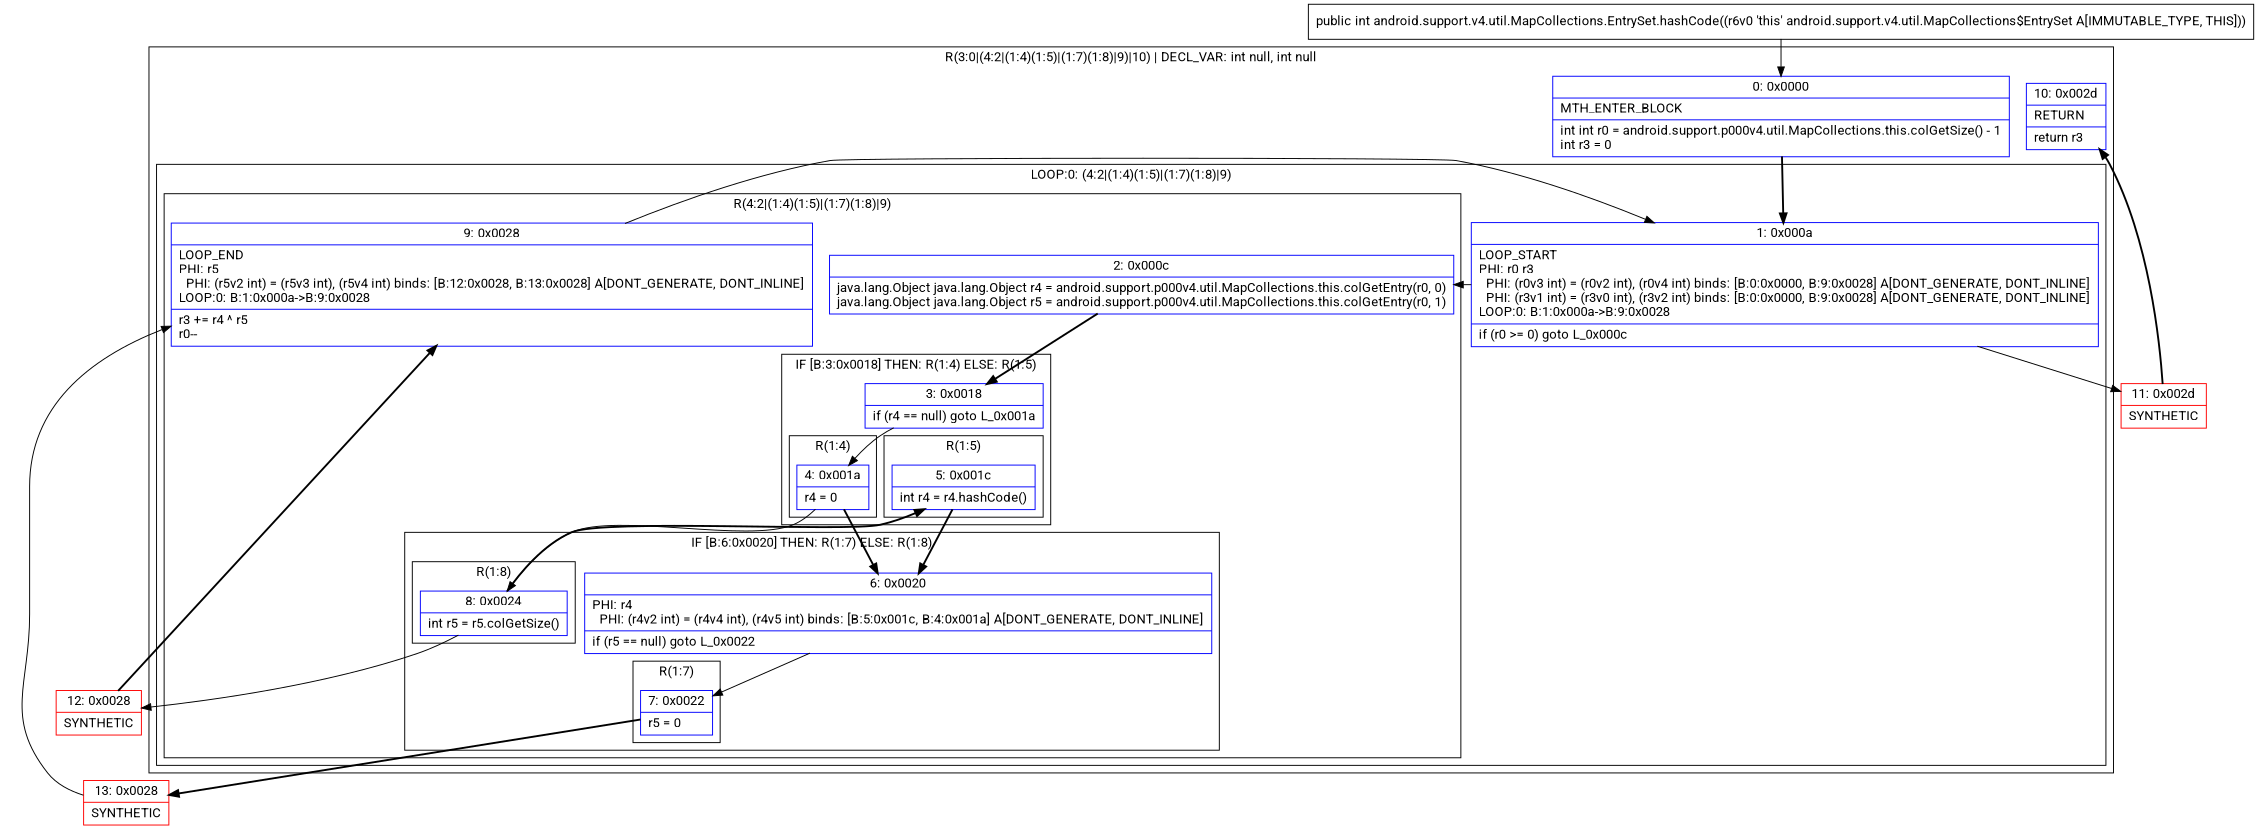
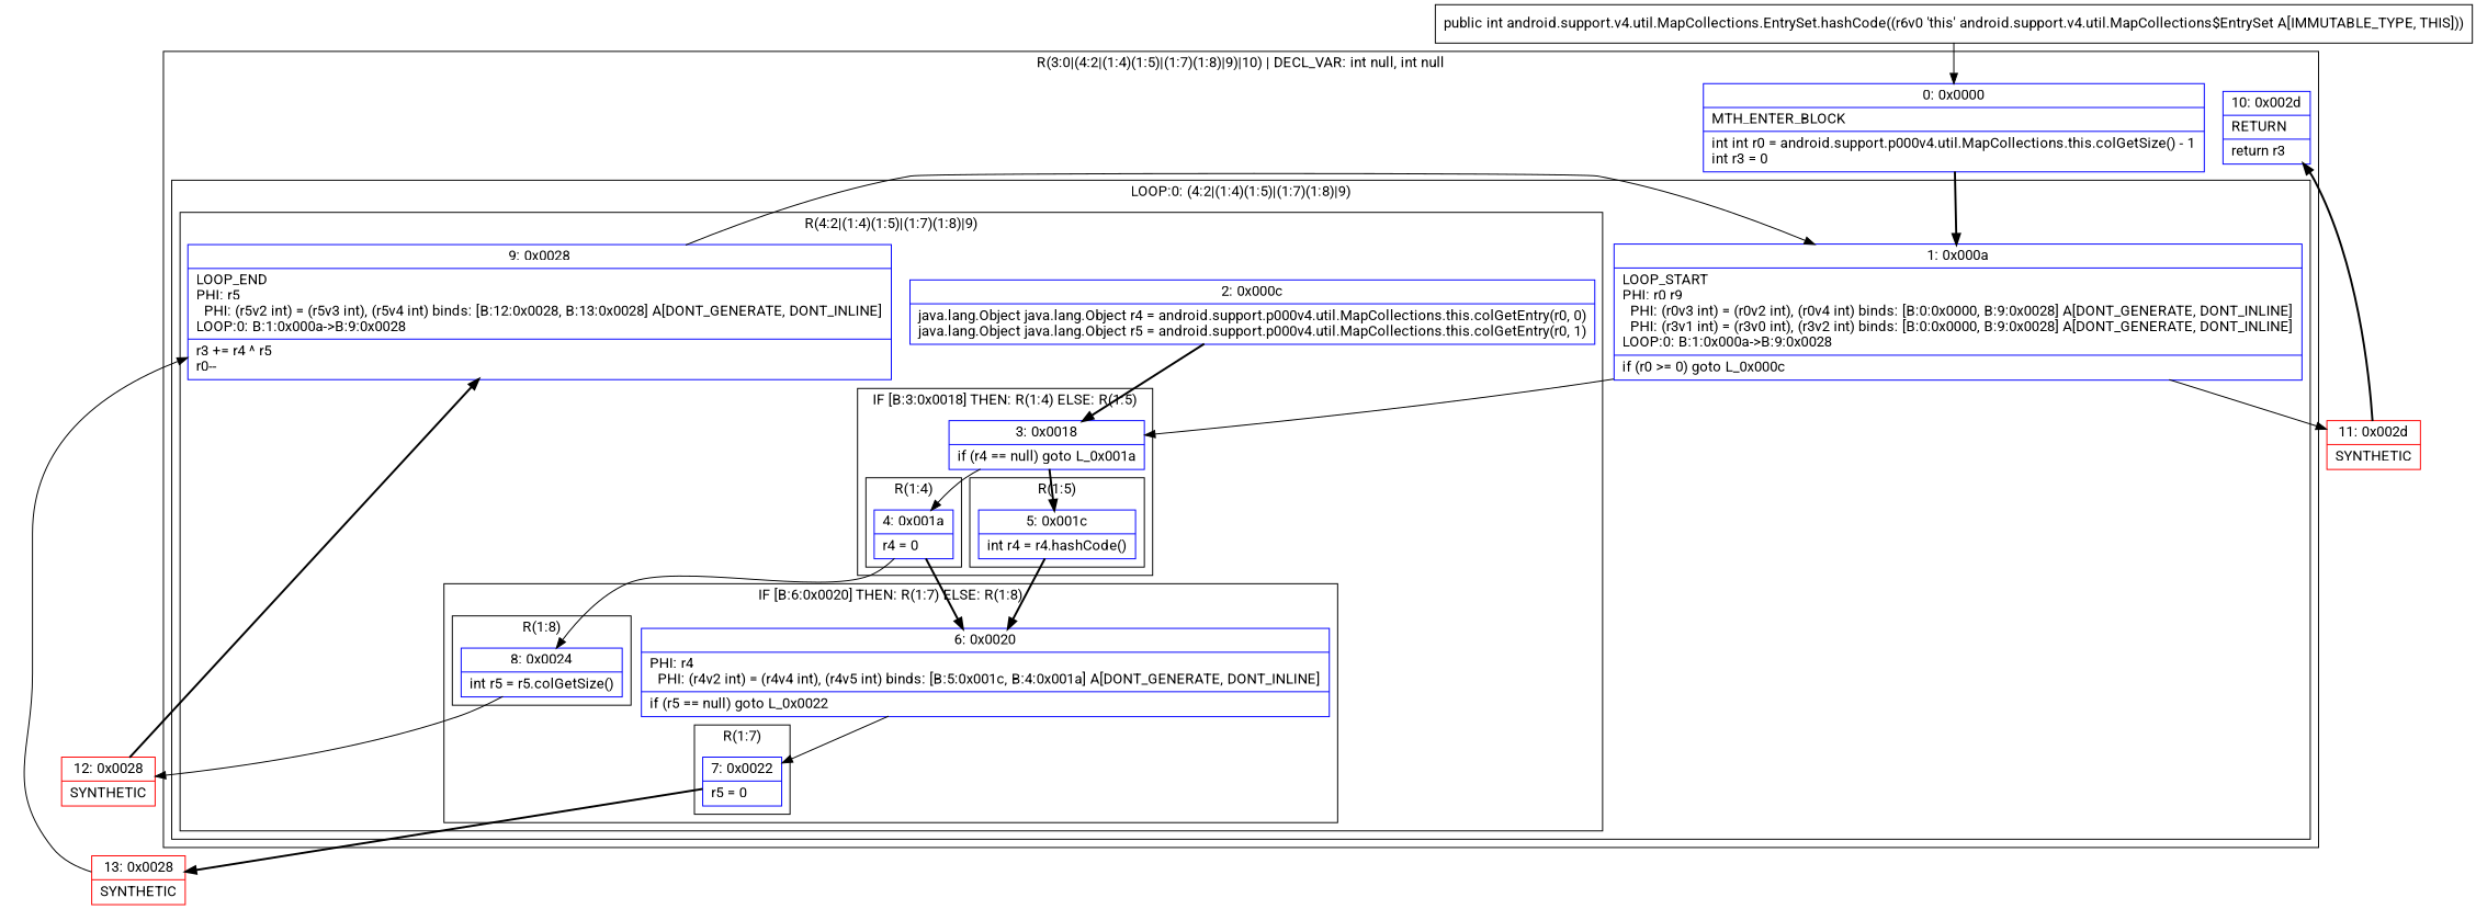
  digraph {
    fontname=Roboto
    node [color=blue fontname=Roboto shape=record]
    edge [fontname=Roboto style=solid]
    n1 [label="{4\:\ 0x001a|r4 = 0\l}"]
    n2 [label="{5\:\ 0x001c|int r4 = r4.hashCode()\l}"]
    n3 [label="{3\:\ 0x0018|if (r4 == null) goto L_0x001a\l}"]
    n4 [label="{7\:\ 0x0022|r5 = 0\l}"]
    n5 [label="{8\:\ 0x0024|int r5 = r5.colGetSize()\l}"]
    n6 [label="{6\:\ 0x0020|PHI: r4 \l  PHI: (r4v2 int) = (r4v4 int), (r4v5 int) binds: [B:5:0x001c, B:4:0x001a] A[DONT_GENERATE, DONT_INLINE]\l|if (r5 == null) goto L_0x0022\l}"]
    n7 [label="{2\:\ 0x000c|java.lang.Object java.lang.Object r4 = android.support.p000v4.util.MapCollections.this.colGetEntry(r0, 0)\ljava.lang.Object java.lang.Object r5 = android.support.p000v4.util.MapCollections.this.colGetEntry(r0, 1)\l}"]
    n8 [label="{9\:\ 0x0028|LOOP_END\lPHI: r5 \l  PHI: (r5v2 int) = (r5v3 int), (r5v4 int) binds: [B:12:0x0028, B:13:0x0028] A[DONT_GENERATE, DONT_INLINE]\lLOOP:0: B:1:0x000a\-\>B:9:0x0028\l|r3 += r4 ^ r5\lr0\-\-\l}"]
-   n9 [label="{1\:\ 0x000a|LOOP_START\lPHI: r0 r3 \l  PHI: (r0v3 int) = (r0v2 int), (r0v4 int) binds: [B:0:0x0000, B:9:0x0028] A[DONT_GENERATE, DONT_INLINE]\l  PHI: (r3v1 int) = (r3v0 int), (r3v2 int) binds: [B:0:0x0000, B:9:0x0028] A[DONT_GENERATE, DONT_INLINE]\lLOOP:0: B:1:0x000a\-\>B:9:0x0028\l|if (r0 \>= 0) goto L_0x000c\l}"]
+   n9 [label="{1\:\ 0x000a|LOOP_START\lPHI: r0 r9 \l  PHI: (r0v3 int) = (r0v2 int), (r0v4 int) binds: [B:0:0x0000, B:9:0x0028] A[DONT_GENERATE, DONT_INLINE]\l  PHI: (r3v1 int) = (r3v0 int), (r3v2 int) binds: [B:0:0x0000, B:9:0x0028] A[DONT_GENERATE, DONT_INLINE]\lLOOP:0: B:1:0x000a\-\>B:9:0x0028\l|if (r0 \>= 0) goto L_0x000c\l}"]
    n10 [label="{0\:\ 0x0000|MTH_ENTER_BLOCK\l|int int r0 = android.support.p000v4.util.MapCollections.this.colGetSize() \- 1\lint r3 = 0\l}"]
    n11 [label="{10\:\ 0x002d|RETURN\l|return r3\l}"]
    n12 [color=red label="{13\:\ 0x0028|SYNTHETIC\l}"]
    n13 [color=red label="{12\:\ 0x0028|SYNTHETIC\l}"]
    n14 [color=red label="{11\:\ 0x002d|SYNTHETIC\l}"]
    n15 [label="{public int android.support.v4.util.MapCollections.EntrySet.hashCode((r6v0 'this' android.support.v4.util.MapCollections$EntrySet A[IMMUTABLE_TYPE, THIS])) }" color=""]
    subgraph cluster_1 {
      label="R(3:0|(4:2|(1:4)(1:5)|(1:7)(1:8)|9)|10) | DECL_VAR: int null, int null\l"
      n10
      n11
      subgraph cluster_2 {
        label="LOOP:0: (4:2|(1:4)(1:5)|(1:7)(1:8)|9)"
        n9
        subgraph cluster_3 {
          label="R(4:2|(1:4)(1:5)|(1:7)(1:8)|9)"
          n7
          n8
          subgraph cluster_4 {
            label="IF [B:3:0x0018] THEN: R(1:4) ELSE: R(1:5)"
            n3
            subgraph cluster_5 {
              label="R(1:4)"
              n1
            }
            subgraph cluster_6 {
              label="R(1:5)"
              n2
            }
          }
          subgraph cluster_7 {
            label="IF [B:6:0x0020] THEN: R(1:7) ELSE: R(1:8)"
            n6
            subgraph cluster_8 {
              label="R(1:7)"
              n4
            }
            subgraph cluster_9 {
              label="R(1:8)"
              n5
            }
          }
        }
      }
    }
    n1 -> n5
    n1 -> n6 [style=bold]
    n2 -> n6 [style=bold]
    n3 -> n1
-   n5 -> n2 [style=bold]
+   n3 -> n2 [style=bold]
    n4 -> n12 [style=bold]
    n5 -> n13
    n6 -> n4
    n7 -> n3 [style=bold]
    n8 -> n9
-   n9 -> n7
+   n9 -> n3
    n9 -> n14
    n10 -> n9 [style=bold]
    n12 -> n8
    n13 -> n8 [style=bold]
    n14 -> n11 [style=bold]
    n15 -> n10
  }
